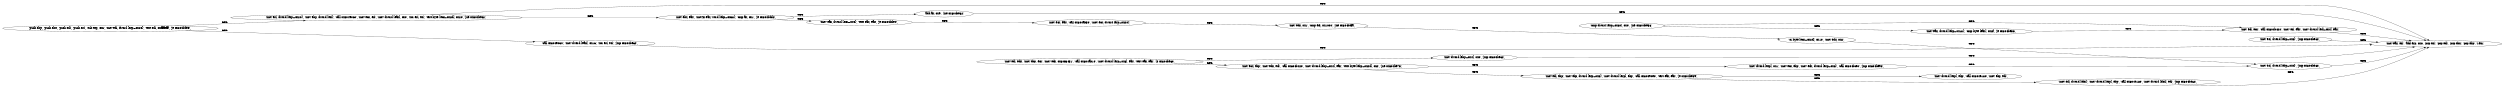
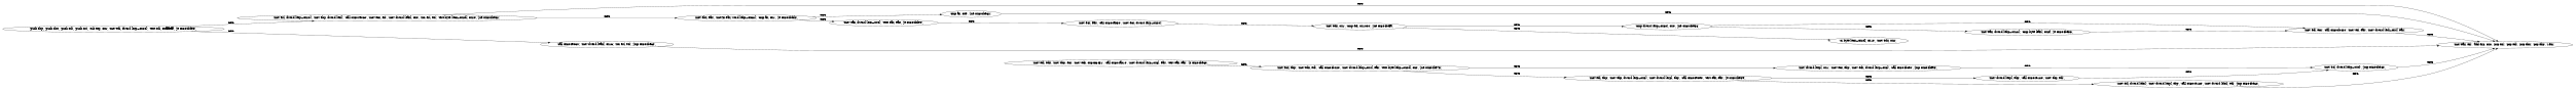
  digraph {
    rankdir=LR
    n1 [label="'push ebp', 'push ebx', 'push edi', 'push esi', 'sub esp, 0xc', 'mov edi, dword [esp+0x24]', 'test edi, 0xffffefff', 'je 0x804bd95', "]
    n2 [label="'mov esi, dword [esp+0x20]', 'mov ebp, dword [esi]', 'call 0x8049060', 'mov ecx, esi', 'mov dword [eax], 0x0', 'xor esi, esi', 'test byte [ecx+0x2d], 0x20', 'jne 0x804be62', "]
    n3 [label="'call 0x8049060', 'mov dword [eax], 0x16', 'xor esi, esi', 'jmp 0x804be62', "]
    n4 [label="'mov eax, esi', 'add esp, 0xc', 'pop esi', 'pop edi', 'pop ebx', 'pop ebp', 'retn', "]
    n5 [label="'mov ebx, eax', 'movzx eax, word [ebp+0x38]', 'cmp ax, 0x1', 'je 0x804bdd2', "]
    n6 [label="'mov eax, dword [ecx+0x4]', 'test eax, eax', 'je 0x804bde4', "]
-   n7 [label="'add ax, 0x9', 'jne 0x804be62',"]
+   n7 [label="'cmp ax, 0x9', 'jne 0x804be62', "]
    n8 [label="'mov ecx, eax', 'call 0x804ab50', 'mov ecx, dword [esp+0x20]', "]
    n9 [label="'mov edx, 0x1', 'cmp edi, 0x1000', 'jne 0x804bdfa', "]
    n10 [label="'cmp dword [ebp+0x30], 0x0', 'jne 0x804be56', "]
    n11 [label="'or byte [ecx+0x2d], 0x10', 'mov edx, 0x2', "]
-   n12 [label="'mov esi, dword [ebp+0x8]', 'jmp 0x804be62', "]
    n13 [label="'mov edi, ecx', 'call 0x804b420', 'mov esi, eax', 'mov dword [edi+0x4], eax', "]
    n14 [label="'mov eax, dword [ebp+0x18]', 'cmp byte [eax], 0x2f', 'je 0x804be56', "]
    n15 [label="'mov edi, edx', 'mov ebp, ecx', 'mov edx, 0x8053451', 'call 0x804ab10', 'mov dword [esp+0x8], eax', 'test eax, eax', 'js 0x804be6c', "]
-   n16 [label="'mov dword [ebp+0x4], 0x0', 'jmp 0x804be62', "]
    n17 [label="'mov ecx, ebp', 'mov edx, edi', 'call 0x804b420', 'mov dword [ebp+0x4], eax', 'test byte [ebp+0x2d], 0x2', 'jne 0x804be75', "]
    n18 [label="'mov dword [esp], 0x1', 'mov ecx, ebp', 'mov edx, dword [esp+0x8]', 'call 0x804bce0', 'jmp 0x804be93', "]
    n19 [label="'mov edi, ebp', 'mov ebp, dword [esp+0x8]', 'mov dword [esp], ebp', 'call 0x80490e0', 'test eax, eax', 'je 0x804be89', "]
    n20 [label="'mov esi, dword [ebp+0x4]', 'jmp 0x804be62', "]
    n21 [label="'mov dword [esp], ebp', 'call 0x8049180', 'mov ebp, edi', "]
    n22 [label="'mov edi, dword [ebx]', 'mov dword [esp], ebp', 'call 0x8049180', 'mov dword [ebx], edi', 'jmp 0x804be62', "]
    n1 -> n2 [label=CFG]
    n1 -> n3 [label=CFG]
    n2 -> n4 [label=CFG]
    n2 -> n5 [label=CFG]
    n3 -> n4 [label=CFG]
    n5 -> n6 [label=CFG]
    n5 -> n7 [label=CFG]
    n6 -> n8 [label=CFG]
    n7 -> n4 [label=CFG]
    n8 -> n9 [label=CFG]
+   n9 -> n10 [label=CFG]
    n9 -> n11 [label=CFG]
    n10 -> n13 [label=CFG]
    n10 -> n14 [label=CFG]
-   n12 -> n4 [label=CFG]
    n13 -> n4 [label=CFG]
    n14 -> n13 [label=CFG]
-   n15 -> n16 [label=CFG]
    n15 -> n17 [label=CFG]
-   n16 -> n4 [label=CFG]
    n17 -> n18 [label=CFG]
    n17 -> n19 [label=CFG]
    n18 -> n20 [label=CFG]
    n19 -> n21 [label=CFG]
    n19 -> n22 [label=CFG]
    n20 -> n4 [label=CFG]
-   n11 -> n20 [label=CFG]
+   n21 -> n20 [label=CFG]
    n22 -> n4 [label=CFG]
  }
